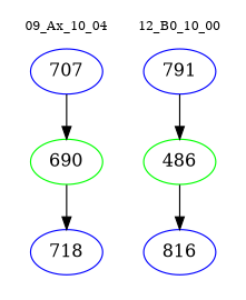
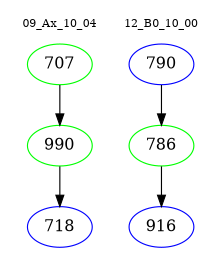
  digraph {
    node [color=blue]
    edge [color=black]
-   n1 [label=707]
-   n2 [color=green label=690]
+   n1 [color=green label=707]
+   n2 [color=green label=990]
    n3 [label=718]
-   n4 [label=791]
-   n5 [color=green label=486]
-   n6 [label=816]
+   n4 [label=790]
+   n5 [color=green label=786]
+   n6 [label=916]
    subgraph cluster_1 {
      color=white
      fontsize=10
      label="09_Ax_10_04"
      n1
      n2
      n3
    }
    subgraph cluster_2 {
      color=white
      fontsize=10
      label="12_B0_10_00"
      n4
      n5
      n6
    }
    n1 -> n2
    n2 -> n3
    n4 -> n5
    n5 -> n6
  }
